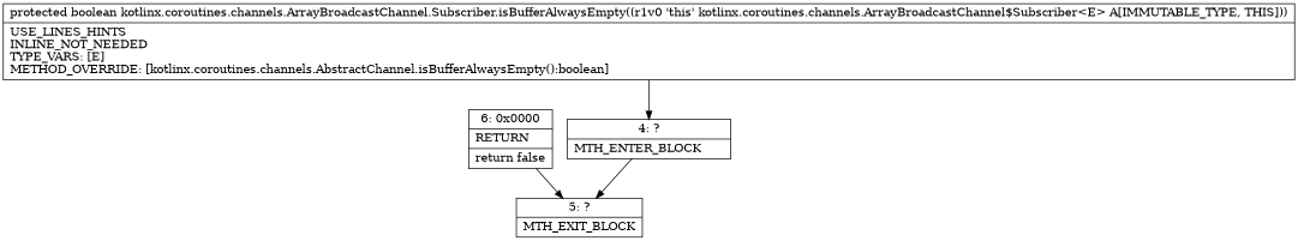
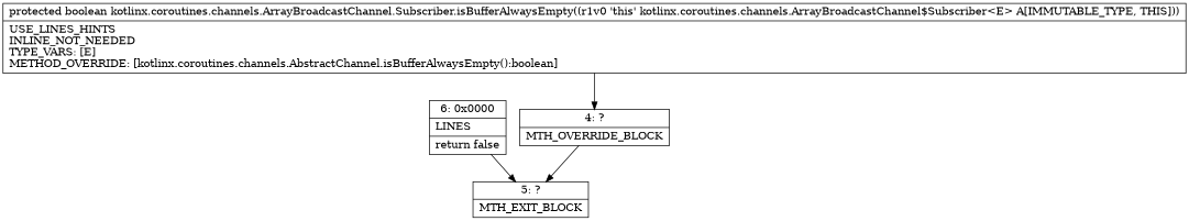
  digraph {
    node [shape=record]
-   n1 [label="{4\:\ ?|MTH_ENTER_BLOCK\l}"]
+   n1 [label="{4\:\ ?|MTH_OVERRIDE_BLOCK\l}"]
    n2 [label="{5\:\ ?|MTH_EXIT_BLOCK\l}"]
-   n3 [label="{6\:\ 0x0000|RETURN\l|return false\l}"]
+   n3 [label="{6\:\ 0x0000|LINES\l|return false\l}"]
    n4 [label="{protected boolean kotlinx.coroutines.channels.ArrayBroadcastChannel.Subscriber.isBufferAlwaysEmpty((r1v0 'this' kotlinx.coroutines.channels.ArrayBroadcastChannel$Subscriber\<E\> A[IMMUTABLE_TYPE, THIS]))  | USE_LINES_HINTS\lINLINE_NOT_NEEDED\lTYPE_VARS: [E]\lMETHOD_OVERRIDE: [kotlinx.coroutines.channels.AbstractChannel.isBufferAlwaysEmpty():boolean]\l}"]
    n1 -> n2
    n3 -> n2
    n4 -> n1
  }
